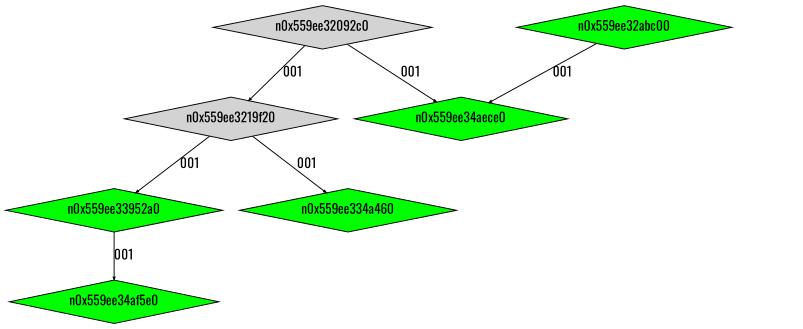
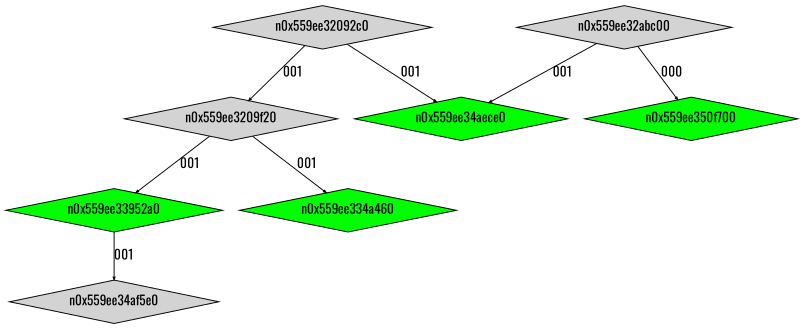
  digraph {
    fontname=Oswald
    node [fontname=Oswald shape=diamond style=filled fillcolor=green]
    edge [arrowsize=.3 fontname=Oswald]
    n0x559ee32092c0 [height=.1 width=.1 fillcolor=""]
-   n0x559ee3209f20 [height=.1 width=.1 label=n0x559ee3219f20 fillcolor=""]
+   n0x559ee3209f20 [height=.1 width=.1 fillcolor=""]
    n0x559ee34aece0 [height=.1 width=.1]
-   n0x559ee32abc00 [height=.1 width=.1]
+   n0x559ee32abc00 [height=.1 width=.1 fillcolor=""]
+   n0x559ee350f700 [height=.1 width=.1]
    n0x559ee33952a0 [height=.1 width=.1]
    n0x559ee334a460 [height=.1 width=.1]
-   n0x559ee34af5e0 [height=.1 width=.1]
+   n0x559ee34af5e0 [fillcolor=lightgrey height=.1 width=.1]
    n0x559ee32092c0 -> n0x559ee3209f20 [label=001]
    n0x559ee32092c0 -> n0x559ee34aece0 [label=001]
    n0x559ee3209f20 -> n0x559ee33952a0 [label=001]
    n0x559ee3209f20 -> n0x559ee334a460 [label=001]
    n0x559ee32abc00 -> n0x559ee34aece0 [label=001]
+   n0x559ee32abc00 -> n0x559ee350f700 [label=000]
    n0x559ee33952a0 -> n0x559ee34af5e0 [label=001]
  }
